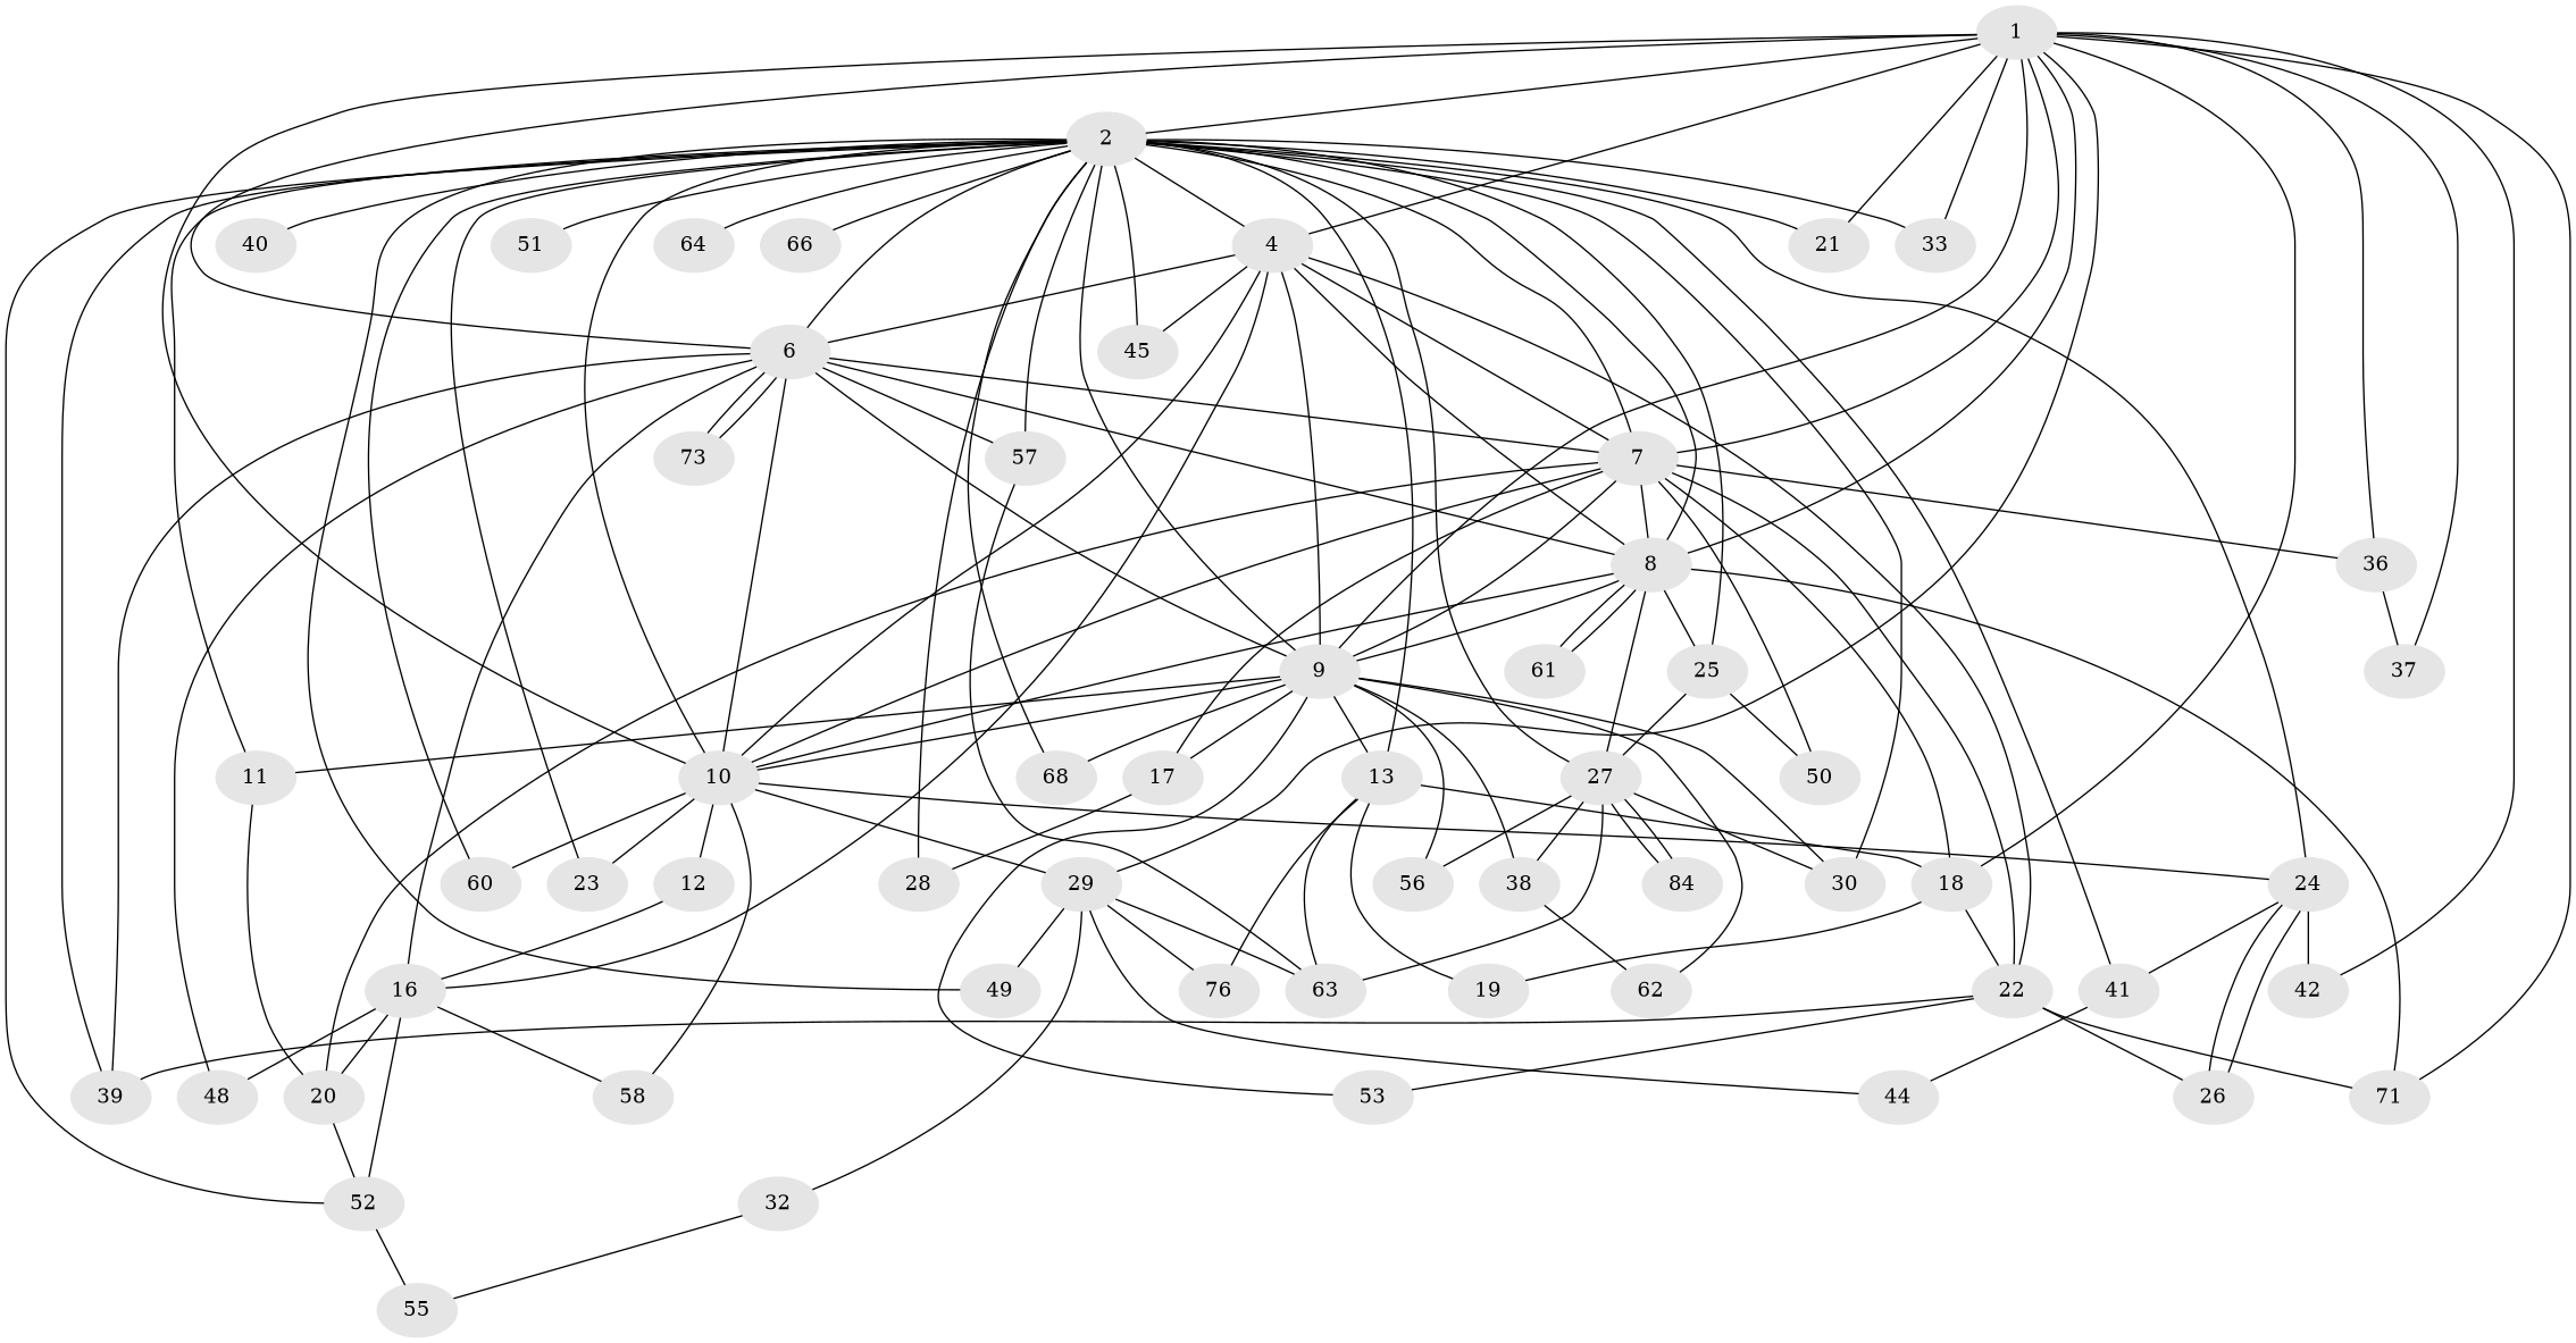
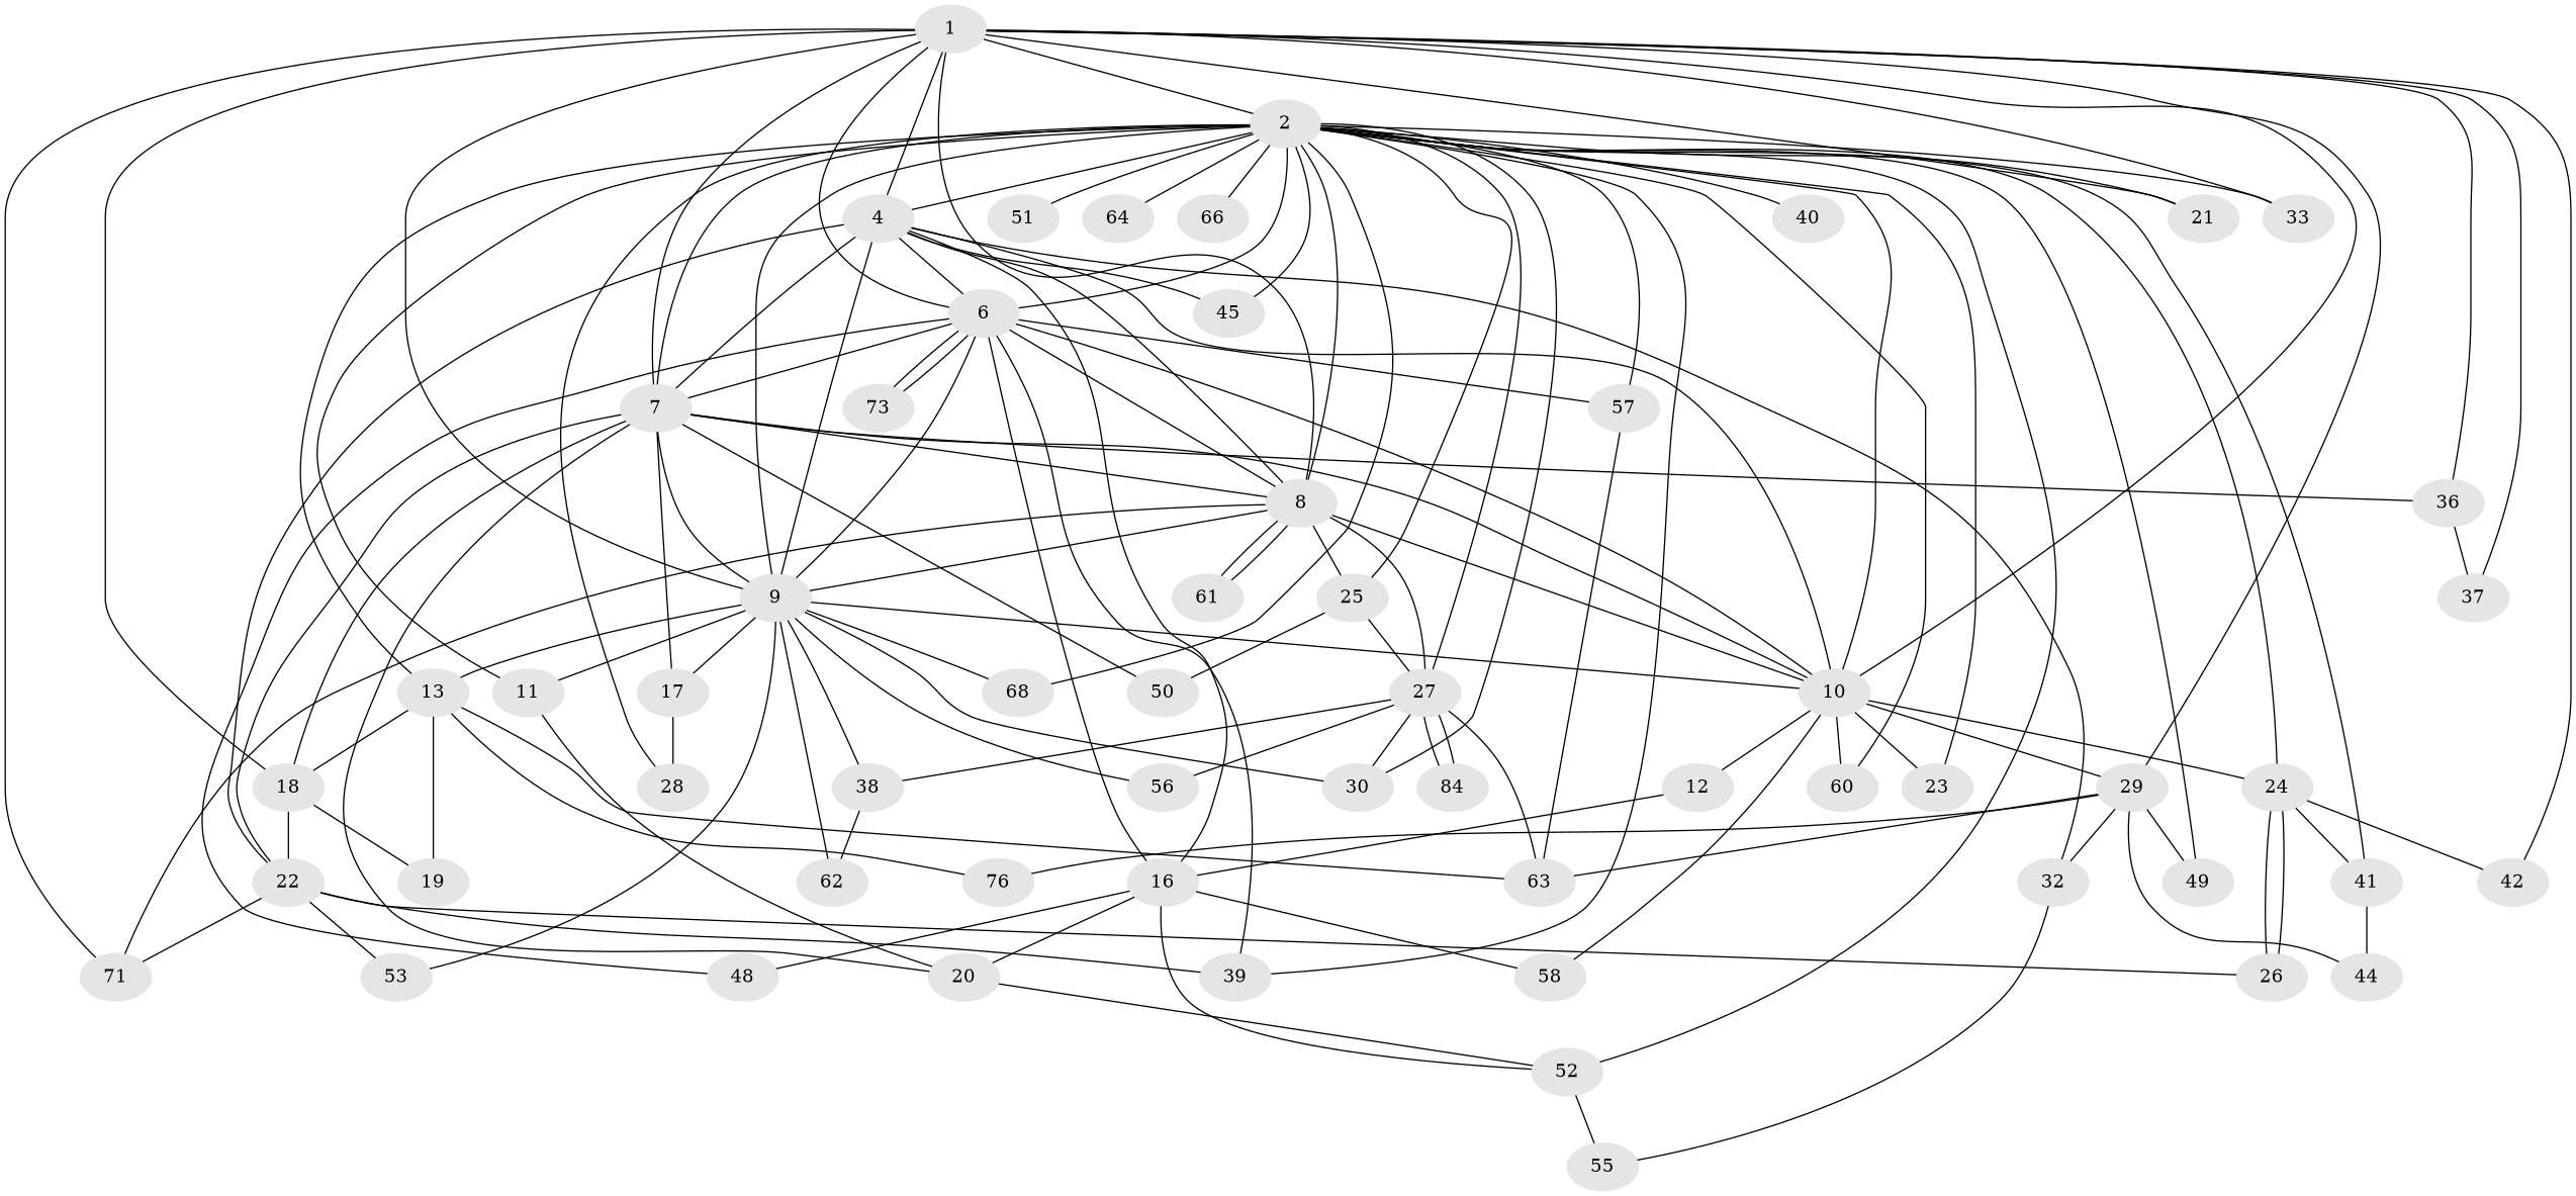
  graph {
    node [color=gray90 style=filled]
    1 [super="+5"]
    2 [super="+67+69+43+3"]
    4
    6 [super="+14+15"]
    7
    8
    9 [super="+79+35"]
    10 [super="+46"]
    18 [super="+81+82+72"]
    21
    29
    33
    36
    37
    42
    71 [super="+85"]
    11
    13
    23
    24
    25
    27
    28
    30
    39
    40
    41
    45
    49
    51
    52
    57
    60
    64
    66
    68
    16
    22 [super="+77"]
    32
    48
    73
    17
    20 [super="+83"]
    50
    61
    38
    53
    56
    62
    12 [super="+75"]
    58
    19
    63 [super="+74"]
    76
    44
    26 [super="+47"]
    84
    55
    1 -- 2 [weight=4]
    1 -- 4 [weight=2]
    1 -- 6 [weight=2]
    1 -- 7 [weight=2]
    1 -- 8 [weight=3]
    1 -- 9 [weight=2]
    1 -- 10 [weight=2]
    1 -- 18 [weight=2]
    1 -- 21
    1 -- 29
    1 -- 33
    1 -- 36
    1 -- 37
    1 -- 42
    1 -- 71
    2 -- 4 [weight=3]
    2 -- 6 [weight=4]
    2 -- 7 [weight=2]
    2 -- 8 [weight=3]
    2 -- 9 [weight=3]
    2 -- 10 [weight=2]
    2 -- 21
    2 -- 33
    2 -- 11
    2 -- 13
    2 -- 23
    2 -- 24 [weight=2]
    2 -- 25
    2 -- 27
    2 -- 28
    2 -- 30
    2 -- 39
    2 -- 40 [weight=2]
    2 -- 41
    2 -- 45
    2 -- 49
    2 -- 51 [weight=2]
    2 -- 52
    2 -- 57
    2 -- 60
    2 -- 64 [weight=2]
    2 -- 66 [weight=2]
    2 -- 68
    4 -- 6
    4 -- 7
    4 -- 8
    4 -- 9 [weight=2]
    4 -- 10
    4 -- 45
    4 -- 16
    4 -- 22
+   4 -- 32
    6 -- 7
    6 -- 8
    6 -- 9
    6 -- 10 [weight=2]
    6 -- 39
    6 -- 57
    6 -- 16
    6 -- 48
    6 -- 73
    6 -- 73
    7 -- 8
    7 -- 9
    7 -- 10
    7 -- 18
    7 -- 36
    7 -- 22
    7 -- 17
    7 -- 20
    7 -- 50
    8 -- 9
    8 -- 10
    8 -- 71
    8 -- 25
    8 -- 27
    8 -- 61
    8 -- 61
    9 -- 10
    9 -- 11
    9 -- 13
    9 -- 30
    9 -- 68
    9 -- 17
    9 -- 38
    9 -- 53
    9 -- 56
    9 -- 62
    10 -- 29
    10 -- 23
    10 -- 24
    10 -- 60
    10 -- 12
    10 -- 58
    18 -- 22
    18 -- 19
    29 -- 49
    29 -- 32
    29 -- 63
    29 -- 76
    29 -- 44
    36 -- 37
    11 -- 20
    13 -- 18
    13 -- 19
    13 -- 63
    13 -- 76
    24 -- 42
    24 -- 41
    24 -- 26
    24 -- 26
    25 -- 27
    25 -- 50
    27 -- 30
    27 -- 38
    27 -- 56
    27 -- 63
    27 -- 84
    27 -- 84
    41 -- 44
    52 -- 55
    57 -- 63
    16 -- 52
    16 -- 48
    16 -- 20
    16 -- 58
    22 -- 71
    22 -- 39
    22 -- 53
    22 -- 26
    32 -- 55
    17 -- 28
    20 -- 52
    38 -- 62
    12 -- 16
  }
